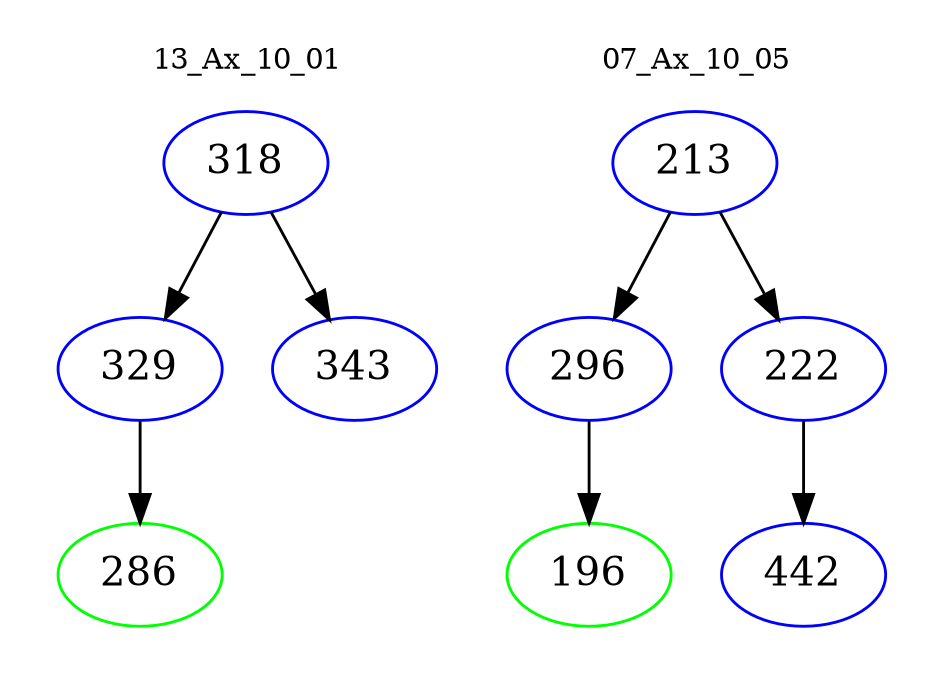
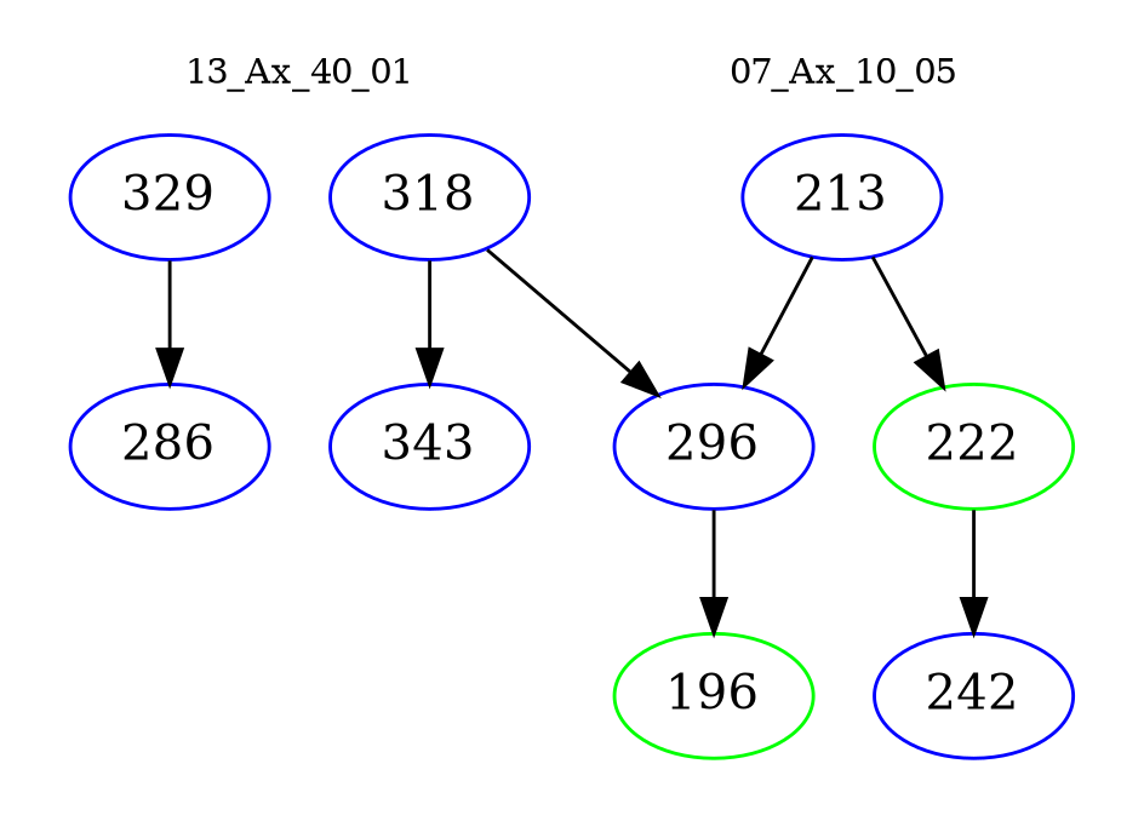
  digraph {
    node [color=blue]
    edge [color=black]
    n1 [label=318]
    n2 [label=329]
    n3 [label=343]
-   n4 [color=green label=286]
+   n4 [label=286]
    n5 [label=213]
    n6 [label=296]
-   n7 [label=222]
+   n7 [color=green label=222]
    n8 [color=green label=196]
-   n9 [label=442]
+   n9 [label=242]
    subgraph cluster_1 {
      color=white
      fontsize=10
-     label="13_Ax_10_01"
+     label="13_Ax_40_01"
      n1
      n2
      n3
      n4
    }
    subgraph cluster_2 {
      color=white
      fontsize=10
      label="07_Ax_10_05"
      n5
      n6
      n7
      n8
      n9
    }
-   n1 -> n2
+   n1 -> n6
    n1 -> n3
    n2 -> n4
    n5 -> n6
    n5 -> n7
    n6 -> n8
    n7 -> n9
  }
